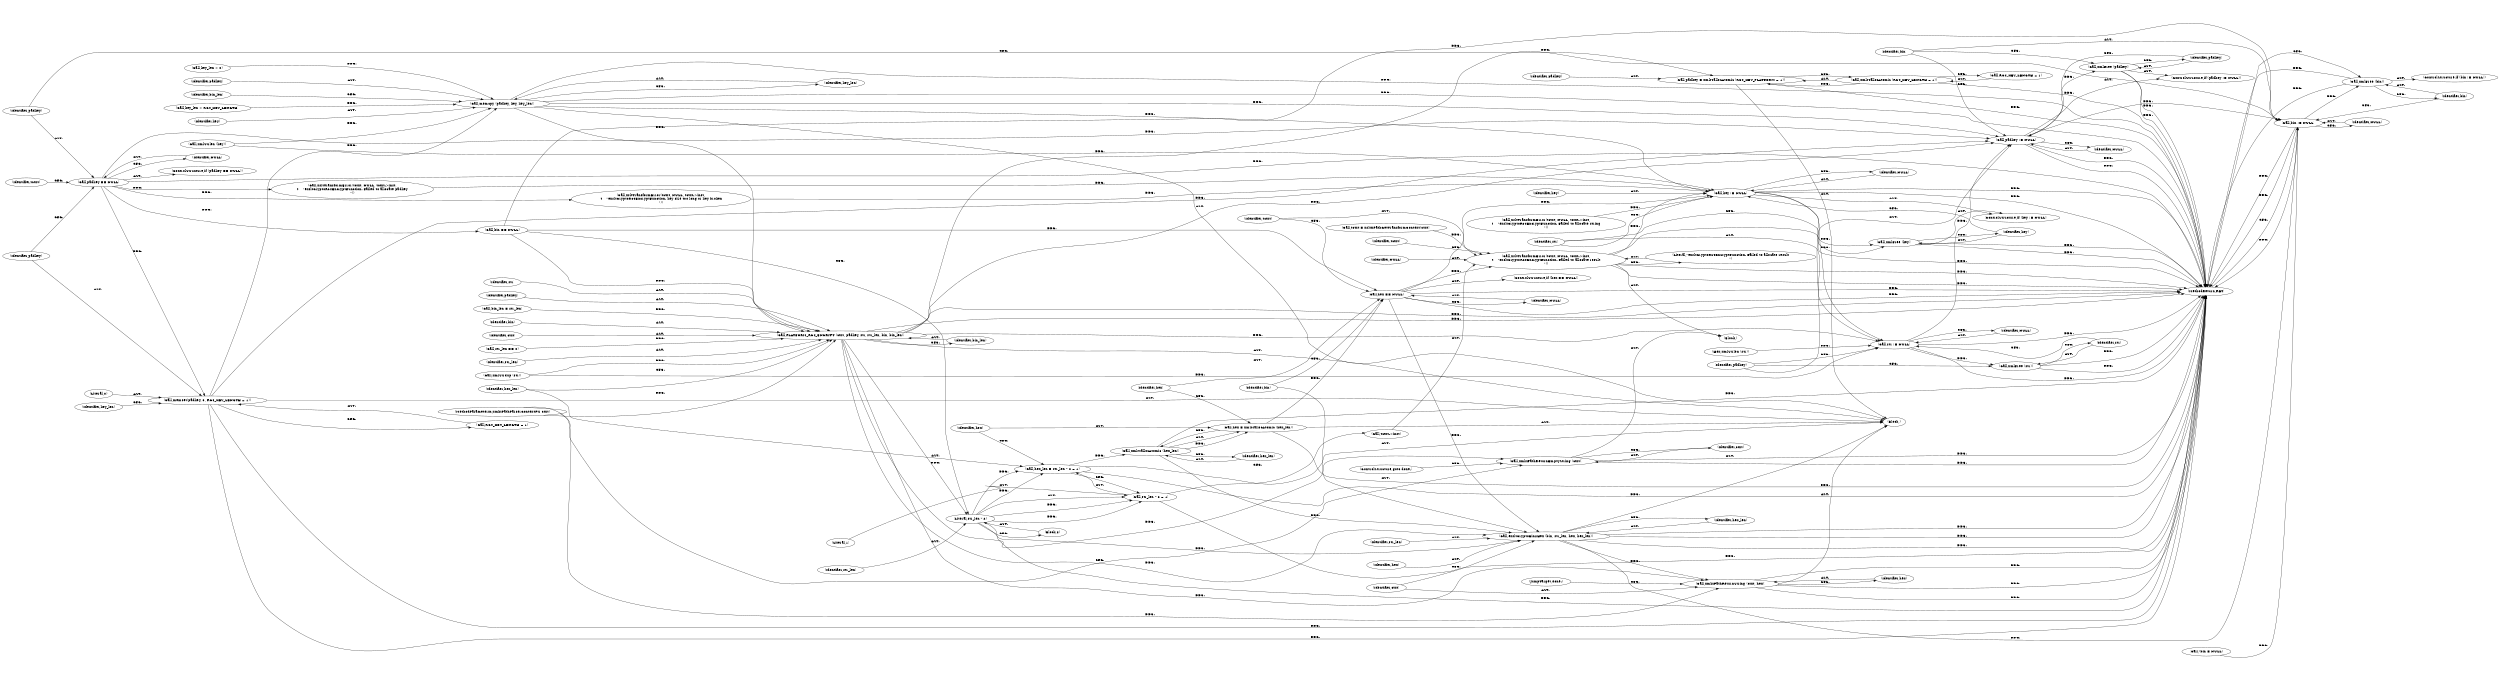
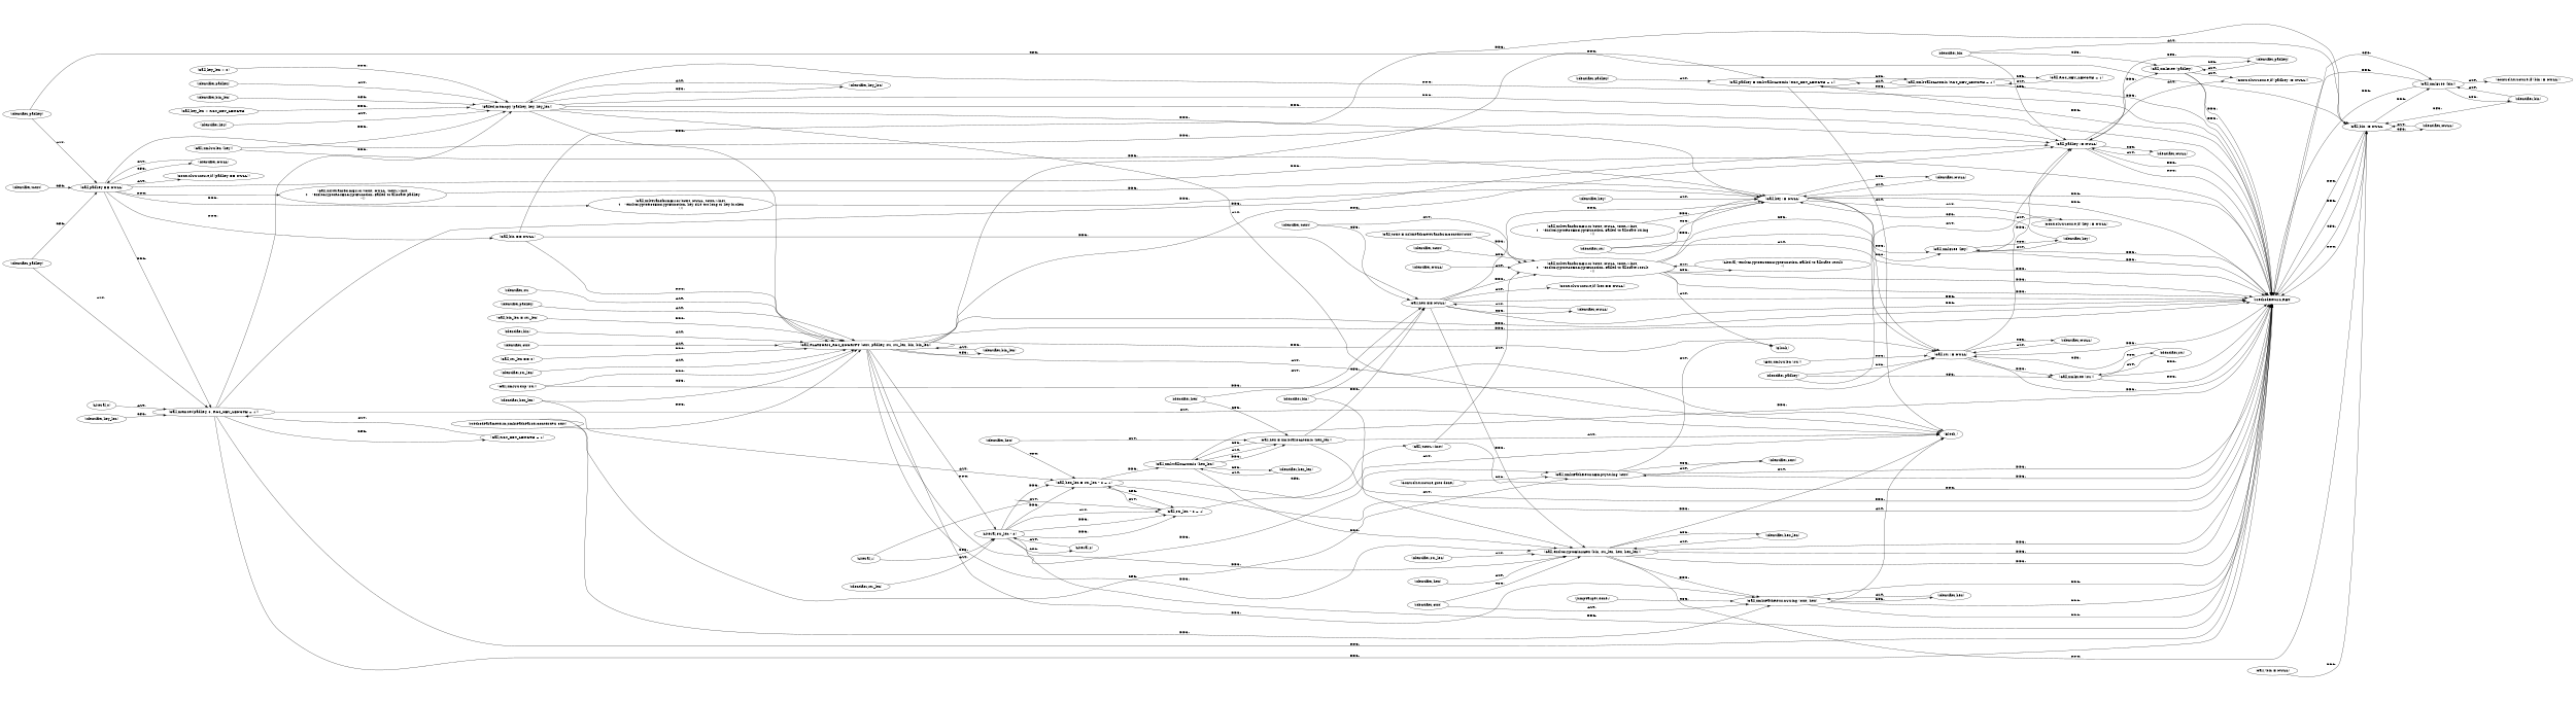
  digraph {
    rankdir=LR
    n1 [label="(Call,memset(padkey, 0, RC4_KEY_LENGTH + 1))"]
-   n2 [label="(Call,memcpy (padkey, key, key_len))"]
+   n2 [label="(Failed,memcpy (padkey, key, key_len))"]
    n3 [label="(Call,padkey != NULL)"]
    n4 [label="(MethodReturn,RET)"]
    n5 [label="(Call,RC4_KEY_LENGTH + 1)"]
    n6 [label="(Block,)"]
    n7 [label="(Call,PLATFORM_RC4_ENCRYPT (ctxt, padkey, str, str_len, bin, bin_len))"]
    n8 [label="(Call,key != NULL)"]
    n9 [label="(Identifier,key_len)"]
    n10 [label="(Call,bin != NULL)"]
    n11 [label="(Call,xmlFree (padkey))"]
    n12 [label="(ControlStructure,if (padkey != NULL))"]
    n13 [label="(Identifier,NULL)"]
    n14 [label="(Call,xmlFree (bin))"]
    n15 [label="(Call,padkey == NULL)"]
    n16 [label="(Call,xsltTransformError(tctxt, NULL, tctxt->inst,\n\t    \"exsltCryptoRc4EncryptFunction: Failed to allocate padkey\n\"))"]
    n17 [label="(Call,xsltTransformError(tctxt, NULL, tctxt->inst,\n \t    \"exsltCryptoRc4EncryptFunction: key size too long or key broken\n\"))"]
    n18 [label="(ControlStructure,if (padkey == NULL))"]
    n19 [label="(Call,bin == NULL)"]
    n20 [label="(Identifier,NULL)"]
    n21 [label="(Call,hex == NULL)"]
-   n22 [label="(Call,padkey = xmlMallocAtomic (RC4_KEY_PLATFORM + 1))"]
+   n22 [label="(Call,padkey = xmlMallocAtomic (RC4_KEY_LENGTH + 1))"]
    n23 [label="(Call,xmlMallocAtomic (RC4_KEY_LENGTH + 1))"]
    n24 [label="(Call,RC4_KEY_LENGTH + 1)"]
    n25 [label="(Literal,str_len * 2)"]
    n26 [label="(Call,str != NULL)"]
    n27 [label="(Call,exsltCryptoBin2Hex (bin, str_len, hex, hex_len))"]
    n28 [label="(Call,xmlXPathReturnString (ctxt, hex))"]
    n29 [label="(Call,xmlXPathReturnEmptyString (ctxt))"]
    n30 [label="(Identifier,bin_len)"]
    n31 [label="(Call,xmlFree (key))"]
    n32 [label="(Identifier,NULL)"]
    n33 [label="(ControlStructure,if (key != NULL))"]
    n34 [label="(Call,hex_len = str_len * 2 + 1)"]
    n35 [label="(Call,str_len * 2 + 1)"]
-   n36 [label="(Block,2)"]
+   n36 [label="(Literal,2)"]
    n37 [label="(Call,xmlFree (str))"]
    n38 [label="(Identifier,NULL)"]
    n39 [label="(Identifier,NULL)"]
    n40 [label="(Identifier,hex_len)"]
    n41 [label="(Identifier,hex)"]
    n42 [label="(Block,)"]
    n43 [label="(Identifier,ctxt)"]
    n44 [label="(Call,xmlMallocAtomic (hex_len))"]
    n45 [label="(Call,tctxt->inst)"]
    n46 [label="(Call,hex = xmlMallocAtomic (hex_len))"]
    n47 [label="(Identifier,hex_len)"]
    n48 [label="(Call,xsltTransformError(tctxt, NULL, tctxt->inst,\n\t    \"exsltCryptoRc4EncryptFunction: Failed to allocate result\n\"))"]
    n49 [label="(ControlStructure,if (hex == NULL))"]
    n50 [label="(Identifier,NULL)"]
    n51 [label="(Literal,\"exsltCryptoRc4EncryptFunction: Failed to allocate result\n\")"]
    n52 [label="(Identifier,key)"]
    n53 [label="(Identifier,str)"]
    n54 [label="(Identifier,padkey)"]
    n55 [label="(ControlStructure,if (bin != NULL))"]
    n56 [label="(Identifier,bin)"]
    n57 [label="(Literal,1)"]
    n58 [label="(Identifier,key)"]
    n59 [label="(Identifier,bin_len)"]
    n60 [label="(Identifier,hex)"]
    n61 [label="(Identifier,padkey)"]
    n62 [label="(Literal,0)"]
    n63 [label="(Call,xsltTransformError(tctxt, NULL, tctxt->inst,\n\t    \"exsltCryptoRc4EncryptFunction: Failed to allocate string\n\"))"]
    n64 [label="(Identifier,ctxt)"]
    n65 [label="(MethodParameterIn,xmlXPathParserContextPtr ctxt)"]
    n66 [label="(Call,str_len == 0)"]
    n67 [label="(Identifier,padkey)"]
    n68 [label="(Identifier,padkey)"]
    n69 [label="(Identifier,hex_len)"]
    n70 [label="(Identifier,str_len)"]
    n71 [label="(Call,*bin = NULL)"]
    n72 [label="(Call,key_len > RC4_KEY_LENGTH)"]
    n73 [label="(Identifier,tctxt)"]
    n74 [label="(Identifier,hex)"]
    n75 [label="(ControlStructure,goto done;)"]
    n76 [label="(Call,tctxt = xsltXPathGetTransformContext(ctxt))"]
    n77 [label="(Identifier,str)"]
    n78 [label="(Identifier,padkey)"]
    n79 [label="(Identifier,tctxt)"]
    n80 [label="(Identifier,key_len)"]
    n81 [label="(Call,bin_len = str_len)"]
    n82 [label="(Identifier,tctxt)"]
    n83 [label="(Identifier,key)"]
    n84 [label="(Identifier,bin)"]
    n85 [label="(Call,xmlStrlen (key))"]
    n86 [label="(JumpTarget,done:)"]
    n87 [label="(Identifier,padkey)"]
    n88 [label="(Identifier,ctxt)"]
    n89 [label="(Call,key_len < 0)"]
    n90 [label="(Identifier,hex)"]
    n91 [label="(Hex,xmlStrlen (str))"]
    n92 [label="(Identifier,str_len)"]
    n93 [label="(Identifier,bin)"]
    n94 [label="(Identifier,str)"]
    n95 [label="(Identifier,str_len)"]
    n96 [label="(Identifier,bin)"]
    n97 [label="(Identifier,NULL)"]
    n98 [label="(Identifier,padkey)"]
    n99 [label="(Call,xmlStrdup (str))"]
    n1 -> n2 [label="DDG: "]
    n1 -> n3 [label="DDG: "]
    n1 -> n4 [label="DDG: "]
    n1 -> n4 [label="DDG: "]
    n1 -> n5 [label="CFG: "]
    n1 -> n6 [label="AST: "]
    n2 -> n3 [label="DDG: "]
    n2 -> n4 [label="DDG: "]
    n2 -> n4 [label="DDG: "]
    n2 -> n6 [label="AST: "]
    n2 -> n7 [label="DDG: "]
    n2 -> n8 [label="DDG: "]
    n2 -> n9 [label="CFG: "]
    n3 -> n4 [label="DDG: "]
    n3 -> n4 [label="DDG: "]
-   n3 -> n10 [label="DDG: "]
    n3 -> n11 [label="DDG: "]
    n3 -> n12 [label="AST: "]
    n3 -> n13 [label="CFG: "]
    n4 -> n10 [label="CFG: "]
    n4 -> n14 [label="CFG: "]
    n5 -> n1 [label="AST: "]
    n7 -> n3 [label="DDG: "]
    n7 -> n4 [label="DDG: "]
    n7 -> n4 [label="DDG: "]
    n7 -> n6 [label="AST: "]
    n7 -> n10 [label="DDG: "]
    n7 -> n25 [label="DDG: "]
    n7 -> n26 [label="DDG: "]
    n7 -> n27 [label="DDG: "]
    n7 -> n28 [label="DDG: "]
    n7 -> n29 [label="DDG: "]
    n7 -> n30 [label="CFG: "]
    n8 -> n4 [label="DDG: "]
    n8 -> n4 [label="DDG: "]
    n8 -> n26 [label="DDG: "]
    n8 -> n31 [label="DDG: "]
    n8 -> n32 [label="CFG: "]
    n8 -> n33 [label="AST: "]
    n9 -> n2 [label="AST: "]
    n10 -> n4 [label="DDG: "]
    n10 -> n4 [label="DDG: "]
    n10 -> n4 [label="DDG: "]
    n10 -> n14 [label="DDG: "]
    n10 -> n39 [label="CFG: "]
    n11 -> n4 [label="DDG: "]
    n11 -> n4 [label="DDG: "]
    n11 -> n12 [label="AST: "]
    n11 -> n54 [label="CFG: "]
    n13 -> n3 [label="AST: "]
    n14 -> n4 [label="DDG: "]
    n14 -> n4 [label="DDG: "]
    n14 -> n55 [label="AST: "]
    n14 -> n56 [label="CFG: "]
    n15 -> n1 [label="DDG: "]
    n15 -> n3 [label="DDG: "]
    n15 -> n4 [label="DDG: "]
    n15 -> n16 [label="DDG: "]
    n15 -> n17 [label="DDG: "]
    n15 -> n18 [label="AST: "]
    n15 -> n19 [label="DDG: "]
    n15 -> n20 [label="CFG: "]
    n16 -> n8 [label="DDG: "]
    n17 -> n8 [label="DDG: "]
    n19 -> n7 [label="DDG: "]
    n19 -> n10 [label="DDG: "]
    n19 -> n21 [label="DDG: "]
    n20 -> n15 [label="AST: "]
    n21 -> n4 [label="DDG: "]
    n21 -> n4 [label="DDG: "]
    n21 -> n8 [label="DDG: "]
    n21 -> n27 [label="DDG: "]
    n21 -> n48 [label="DDG: "]
    n21 -> n49 [label="AST: "]
    n21 -> n50 [label="CFG: "]
    n22 -> n4 [label="DDG: "]
    n22 -> n6 [label="AST: "]
    n22 -> n23 [label="CFG: "]
    n23 -> n4 [label="DDG: "]
    n23 -> n22 [label="AST: "]
    n23 -> n22 [label="DDG: "]
    n23 -> n24 [label="CFG: "]
    n24 -> n23 [label="AST: "]
    n25 -> n4 [label="DDG: "]
    n25 -> n27 [label="DDG: "]
    n25 -> n34 [label="DDG: "]
    n25 -> n34 [label="DDG: "]
    n25 -> n35 [label="AST: "]
    n25 -> n35 [label="DDG: "]
    n25 -> n35 [label="DDG: "]
    n25 -> n36 [label="CFG: "]
    n26 -> n3 [label="DDG: "]
    n26 -> n4 [label="DDG: "]
    n26 -> n4 [label="DDG: "]
    n26 -> n37 [label="DDG: "]
    n26 -> n38 [label="CFG: "]
    n27 -> n4 [label="DDG: "]
    n27 -> n4 [label="DDG: "]
    n27 -> n4 [label="DDG: "]
    n27 -> n6 [label="AST: "]
    n27 -> n10 [label="DDG: "]
    n27 -> n28 [label="DDG: "]
    n27 -> n40 [label="CFG: "]
    n28 -> n4 [label="DDG: "]
    n28 -> n4 [label="DDG: "]
    n28 -> n4 [label="DDG: "]
    n28 -> n6 [label="AST: "]
    n28 -> n41 [label="CFG: "]
    n29 -> n4 [label="DDG: "]
    n29 -> n4 [label="DDG: "]
    n29 -> n42 [label="AST: "]
    n29 -> n43 [label="CFG: "]
    n30 -> n7 [label="AST: "]
    n31 -> n4 [label="DDG: "]
    n31 -> n4 [label="DDG: "]
    n31 -> n33 [label="AST: "]
    n31 -> n52 [label="CFG: "]
    n32 -> n8 [label="AST: "]
    n34 -> n4 [label="DDG: "]
    n34 -> n6 [label="AST: "]
    n34 -> n35 [label="CFG: "]
    n34 -> n44 [label="DDG: "]
-   n35 -> n4 [label="DDG: "]
+   n45 -> n4 [label="DDG: "]
    n35 -> n34 [label="AST: "]
    n35 -> n45 [label="CFG: "]
    n36 -> n25 [label="AST: "]
    n37 -> n4 [label="DDG: "]
    n37 -> n4 [label="DDG: "]
    n37 -> n53 [label="CFG: "]
    n38 -> n26 [label="AST: "]
    n39 -> n10 [label="AST: "]
    n40 -> n27 [label="AST: "]
    n41 -> n28 [label="AST: "]
    n43 -> n29 [label="AST: "]
    n44 -> n4 [label="DDG: "]
    n44 -> n27 [label="DDG: "]
    n44 -> n46 [label="AST: "]
    n44 -> n46 [label="DDG: "]
    n44 -> n47 [label="CFG: "]
    n45 -> n48 [label="AST: "]
    n46 -> n4 [label="DDG: "]
    n46 -> n6 [label="AST: "]
    n46 -> n21 [label="DDG: "]
    n46 -> n44 [label="CFG: "]
    n47 -> n44 [label="AST: "]
    n48 -> n4 [label="DDG: "]
    n48 -> n4 [label="DDG: "]
    n48 -> n4 [label="DDG: "]
    n48 -> n8 [label="DDG: "]
    n48 -> n42 [label="AST: "]
    n48 -> n51 [label="CFG: "]
    n50 -> n21 [label="AST: "]
    n51 -> n48 [label="AST: "]
    n52 -> n8 [label="CFG: "]
    n52 -> n31 [label="AST: "]
    n53 -> n26 [label="CFG: "]
    n53 -> n37 [label="AST: "]
    n54 -> n3 [label="CFG: "]
    n54 -> n11 [label="AST: "]
    n56 -> n10 [label="CFG: "]
    n56 -> n14 [label="AST: "]
-   n19 -> n25 [label="CFG: "]
+   n57 -> n25 [label="CFG: "]
    n57 -> n35 [label="AST: "]
    n58 -> n8 [label="AST: "]
    n59 -> n2 [label="CFG: "]
    n60 -> n34 [label="CFG: "]
    n60 -> n46 [label="AST: "]
    n61 -> n15 [label="AST: "]
    n61 -> n22 [label="CFG: "]
    n62 -> n1 [label="AST: "]
    n63 -> n8 [label="DDG: "]
    n64 -> n7 [label="AST: "]
    n65 -> n7 [label="DDG: "]
    n65 -> n28 [label="DDG: "]
    n65 -> n29 [label="CFG: "]
    n66 -> n7 [label="DDG: "]
    n67 -> n3 [label="AST: "]
    n67 -> n26 [label="CFG: "]
    n67 -> n37 [label="CFG: "]
    n68 -> n1 [label="AST: "]
    n68 -> n15 [label="CFG: "]
    n69 -> n7 [label="CFG: "]
    n69 -> n34 [label="AST: "]
    n70 -> n7 [label="AST: "]
    n71 -> n10 [label="DDG: "]
    n72 -> n2 [label="DDG: "]
    n73 -> n21 [label="CFG: "]
    n73 -> n48 [label="AST: "]
    n74 -> n21 [label="AST: "]
    n74 -> n46 [label="CFG: "]
    n75 -> n29 [label="CFG: "]
    n76 -> n48 [label="DDG: "]
    n77 -> n7 [label="AST: "]
    n78 -> n7 [label="AST: "]
    n79 -> n48 [label="CFG: "]
    n80 -> n1 [label="CFG: "]
    n81 -> n7 [label="DDG: "]
    n82 -> n15 [label="CFG: "]
    n83 -> n2 [label="AST: "]
    n84 -> n3 [label="CFG: "]
    n84 -> n10 [label="AST: "]
    n84 -> n11 [label="CFG: "]
    n85 -> n2 [label="DDG: "]
    n85 -> n8 [label="DDG: "]
    n86 -> n28 [label="CFG: "]
    n87 -> n22 [label="AST: "]
    n88 -> n27 [label="CFG: "]
    n88 -> n28 [label="AST: "]
    n89 -> n2 [label="DDG: "]
    n90 -> n27 [label="AST: "]
    n91 -> n26 [label="DDG: "]
    n92 -> n27 [label="AST: "]
    n93 -> n21 [label="CFG: "]
    n93 -> n27 [label="AST: "]
    n94 -> n8 [label="CFG: "]
    n94 -> n26 [label="AST: "]
    n94 -> n31 [label="CFG: "]
    n95 -> n25 [label="AST: "]
    n96 -> n7 [label="AST: "]
    n97 -> n48 [label="AST: "]
    n98 -> n2 [label="AST: "]
    n99 -> n7 [label="DDG: "]
    n99 -> n26 [label="DDG: "]
  }
